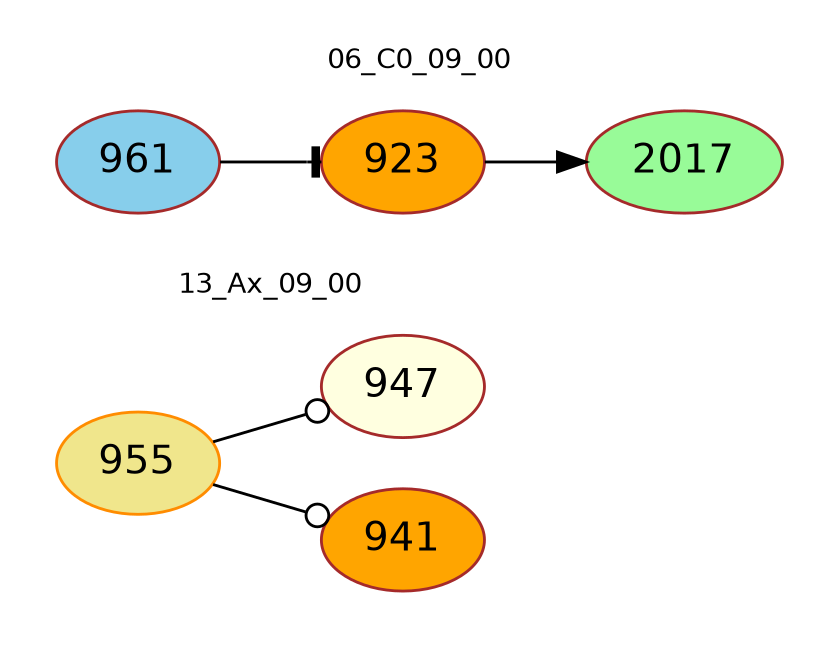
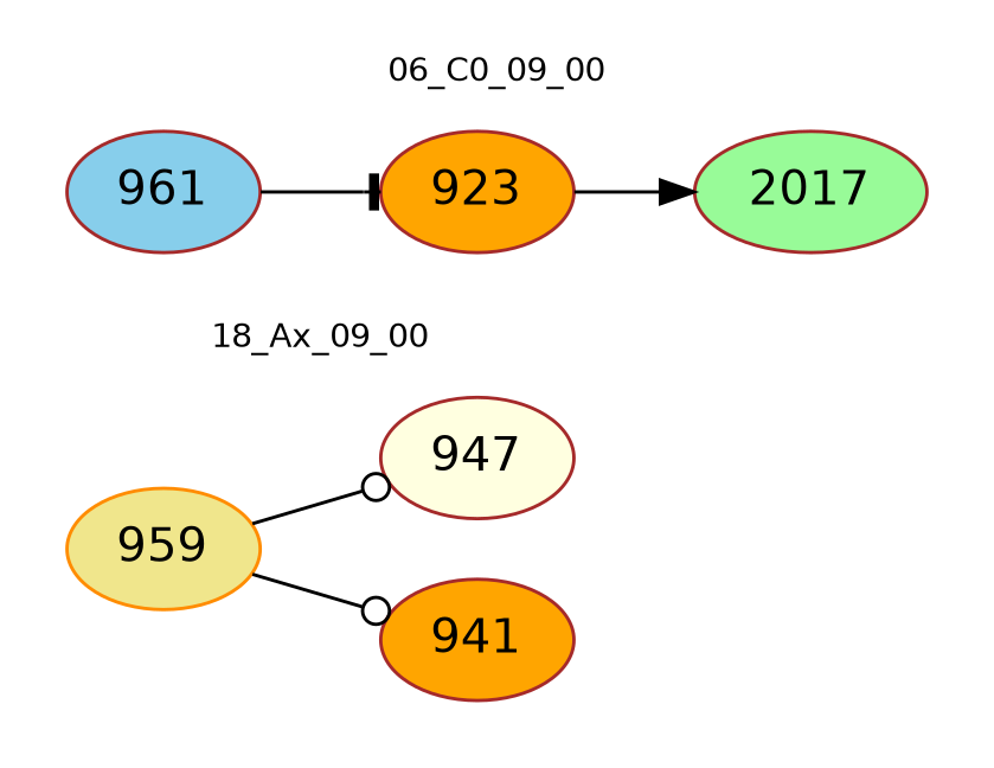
  digraph {
    fontname="DejaVu Sans"
    rankdir=LR
    node [color=brown fillcolor=orange fontname="DejaVu Sans" style=filled]
    edge [arrowhead=odot color=black fontname="DejaVu Sans"]
-   n1 [color=darkorange fillcolor=khaki label=955]
+   n1 [color=darkorange fillcolor=khaki label=959]
    n2 [label=941]
    n3 [fillcolor=lightyellow label=947]
    n4 [fillcolor=skyblue label=961]
    n5 [label=923]
    n6 [fillcolor=palegreen label=2017]
    subgraph cluster_1 {
      color=white
      fontsize=10
-     label="13_Ax_09_00"
+     label="18_Ax_09_00"
      n1
      n2
      n3
    }
    subgraph cluster_2 {
      color=white
      fontsize=10
      label="06_C0_09_00"
      n4
      n5
      n6
    }
    n1 -> n2
    n1 -> n3
    n4 -> n5 [arrowhead=tee]
    n5 -> n6 [arrowhead=normal]
  }
